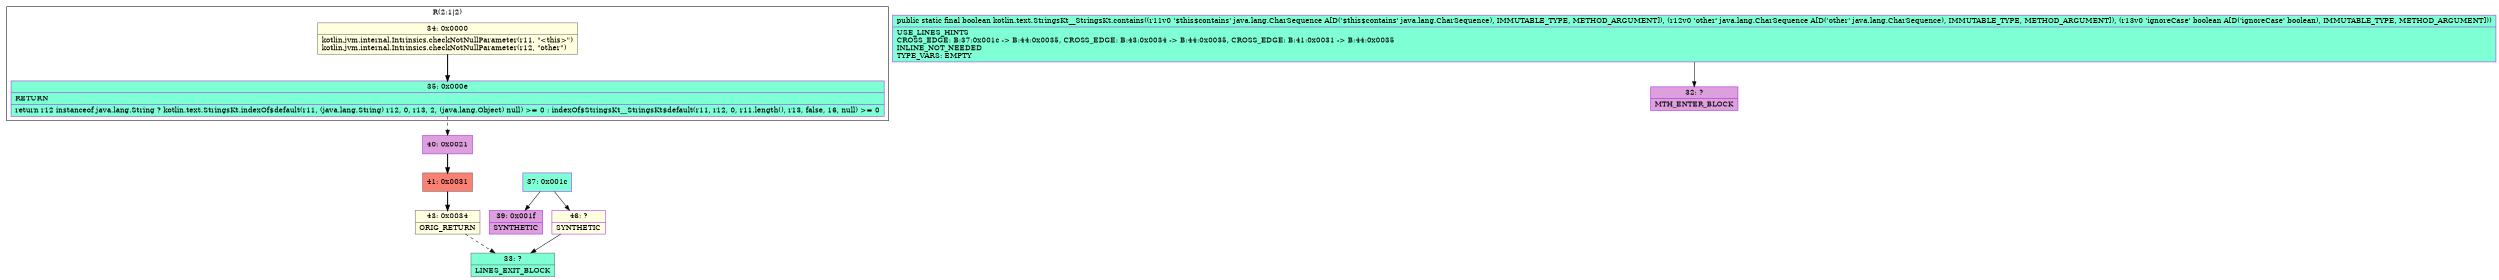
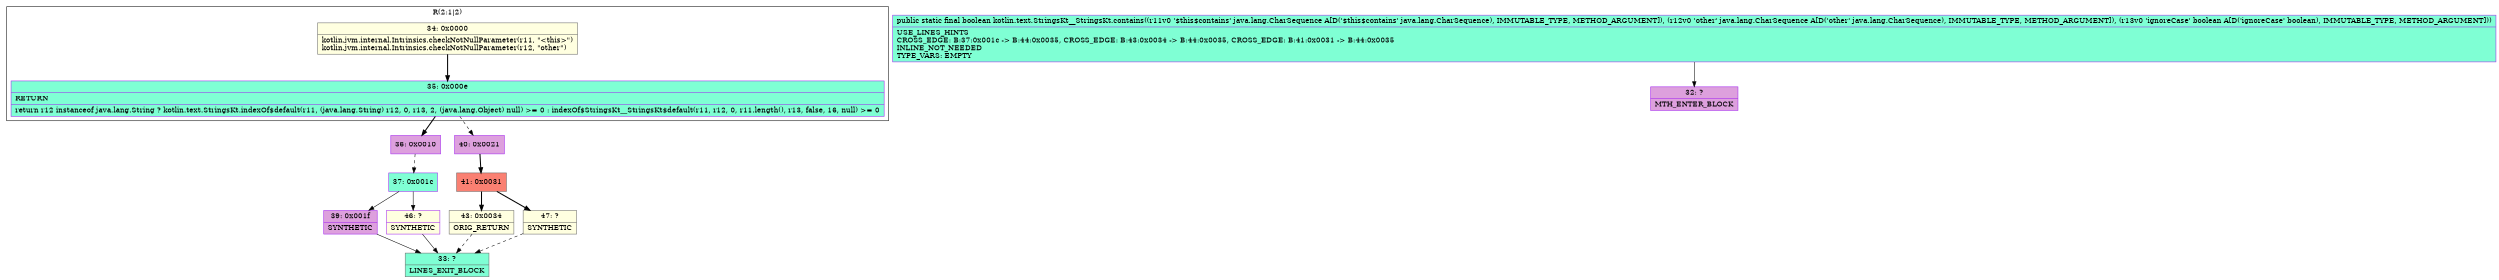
  digraph {
    node [color=purple fillcolor=lightyellow shape=record style=filled]
    edge [style=bold]
    n1 [color=gray40 label="{34\:\ 0x0000|kotlin.jvm.internal.Intrinsics.checkNotNullParameter(r11, \"\<this\>\")\lkotlin.jvm.internal.Intrinsics.checkNotNullParameter(r12, \"other\")\l}"]
    n2 [fillcolor=aquamarine label="{35\:\ 0x000e|RETURN\l|return r12 instanceof java.lang.String ? kotlin.text.StringsKt.indexOf$default(r11, (java.lang.String) r12, 0, r13, 2, (java.lang.Object) null) \>= 0 : indexOf$StringsKt__StringsKt$default(r11, r12, 0, r11.length(), r13, false, 16, null) \>= 0\l}"]
+   n3 [fillcolor=plum label="{36\:\ 0x0010}"]
    n4 [fillcolor=plum label="{40\:\ 0x0021}"]
    n5 [fillcolor=aquamarine label="{37\:\ 0x001c}"]
    n6 [color=gray40 fillcolor=salmon label="{41\:\ 0x0031}"]
    n7 [fillcolor=plum label="{32\:\ ?|MTH_ENTER_BLOCK\l}"]
    n8 [fillcolor=plum label="{39\:\ 0x001f|SYNTHETIC\l}"]
    n9 [label="{46\:\ ?|SYNTHETIC\l}"]
    n10 [color=gray40 fillcolor=aquamarine label="{33\:\ ?|LINES_EXIT_BLOCK\l}"]
    n11 [color=gray40 label="{43\:\ 0x0034|ORIG_RETURN\l}"]
+   n12 [color=gray40 label="{47\:\ ?|SYNTHETIC\l}"]
    n13 [fillcolor=aquamarine label="{public static final boolean kotlin.text.StringsKt__StringsKt.contains((r11v0 '$this$contains' java.lang.CharSequence A[D('$this$contains' java.lang.CharSequence), IMMUTABLE_TYPE, METHOD_ARGUMENT]), (r12v0 'other' java.lang.CharSequence A[D('other' java.lang.CharSequence), IMMUTABLE_TYPE, METHOD_ARGUMENT]), (r13v0 'ignoreCase' boolean A[D('ignoreCase' boolean), IMMUTABLE_TYPE, METHOD_ARGUMENT]))  | USE_LINES_HINTS\lCROSS_EDGE: B:37:0x001c \-\> B:44:0x0035, CROSS_EDGE: B:43:0x0034 \-\> B:44:0x0035, CROSS_EDGE: B:41:0x0031 \-\> B:44:0x0035\lINLINE_NOT_NEEDED\lTYPE_VARS: EMPTY\l}"]
    subgraph cluster_1 {
      label="R(2:1|2)"
      n1
      n2
    }
    n1 -> n2
+   n2 -> n3
    n2 -> n4 [style=dashed]
+   n3 -> n5 [style=dashed]
    n4 -> n6
    n5 -> n8 [style=solid]
    n5 -> n9 [style=solid]
    n6 -> n11
+   n6 -> n12
+   n8 -> n10 [style=solid]
    n9 -> n10 [style=solid]
    n11 -> n10 [style=dashed]
+   n12 -> n10 [style=dashed]
    n13 -> n7 [style=solid]
  }
